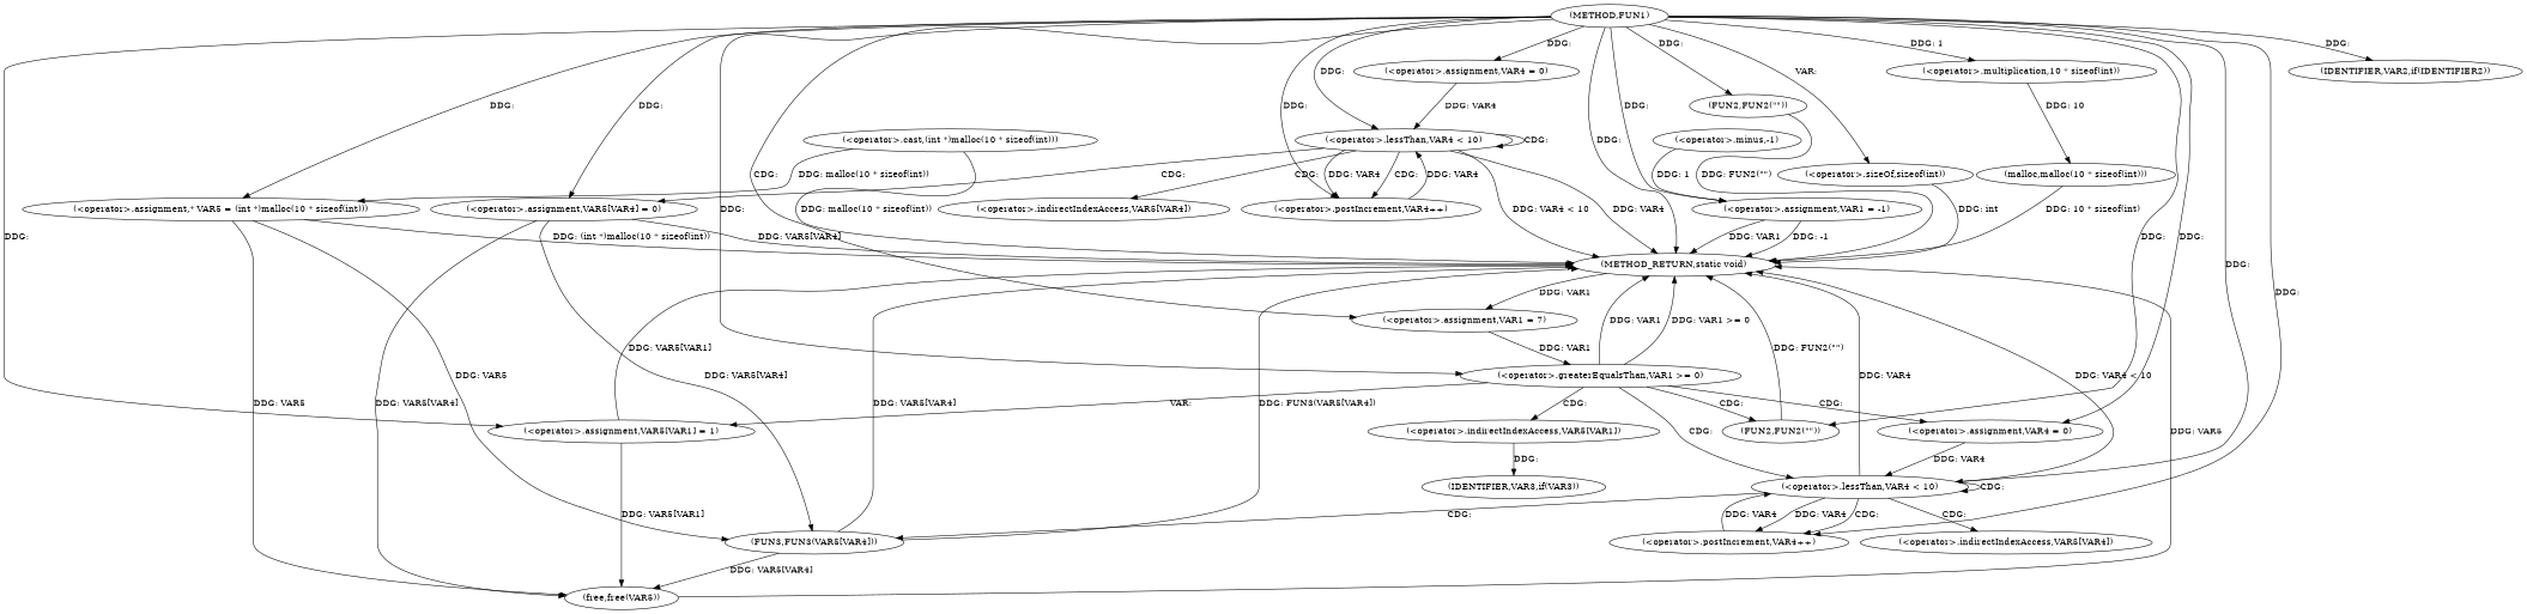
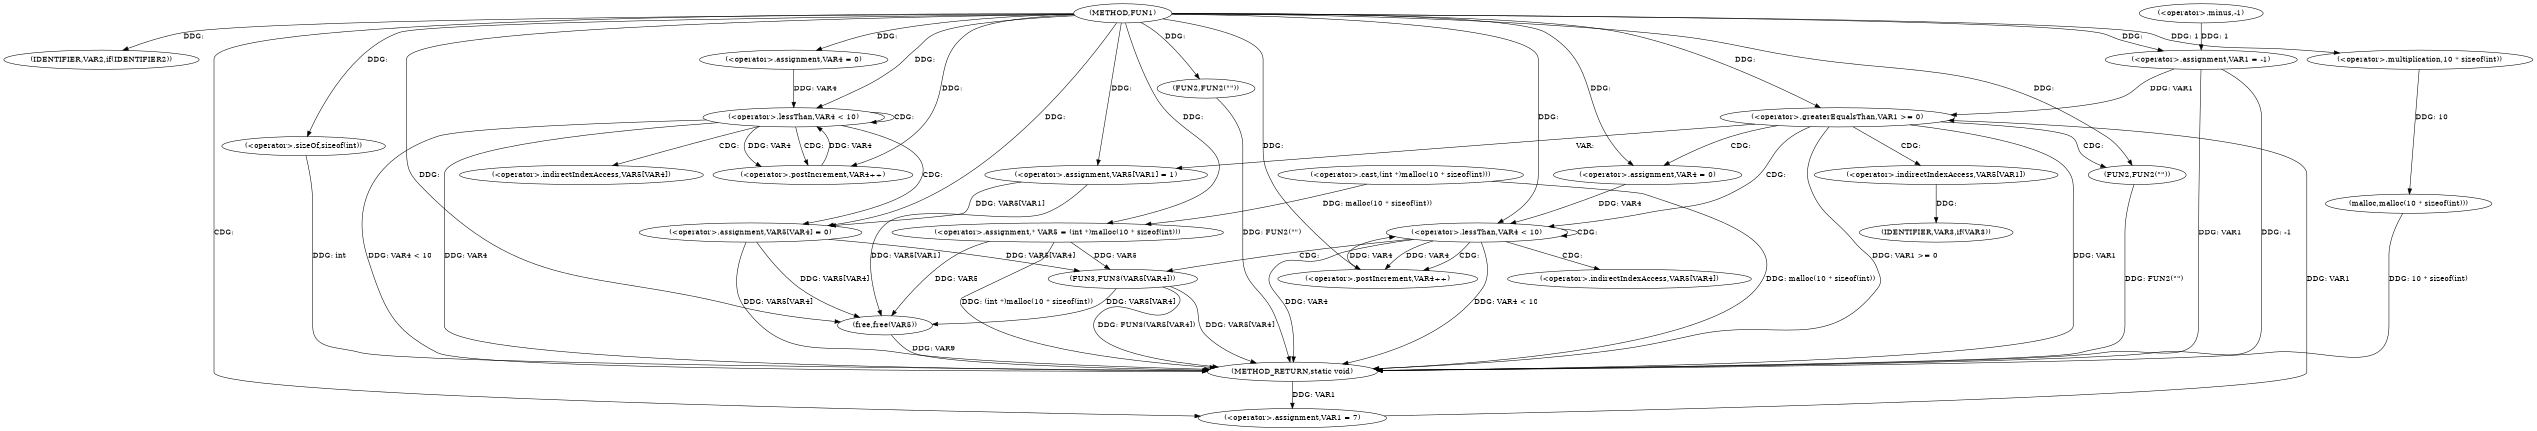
  digraph {
    n1 [label="(METHOD,FUN1)"]
    n2 [label="(<operator>.assignment,VAR1 = -1)"]
    n3 [label="(IDENTIFIER,VAR2,if(IDENTIFIER2))"]
    n4 [label="(FUN2,FUN2(\"\"))"]
    n5 [label="(<operator>.assignment,VAR1 = 7)"]
    n6 [label="(<operator>.assignment,* VAR5 = (int *)malloc(10 * sizeof(int)))"]
    n7 [label="(<operator>.multiplication,10 * sizeof(int))"]
    n8 [label="(<operator>.sizeOf,sizeof(int))"]
    n9 [label="(<operator>.assignment,VAR4 = 0)"]
    n10 [label="(<operator>.lessThan,VAR4 < 10)"]
    n11 [label="(<operator>.postIncrement,VAR4++)"]
    n12 [label="(<operator>.assignment,VAR5[VAR4] = 0)"]
    n13 [label="(<operator>.greaterEqualsThan,VAR1 >= 0)"]
    n14 [label="(<operator>.assignment,VAR5[VAR1] = 1)"]
    n15 [label="(<operator>.assignment,VAR4 = 0)"]
    n16 [label="(<operator>.lessThan,VAR4 < 10)"]
    n17 [label="(<operator>.postIncrement,VAR4++)"]
    n18 [label="(FUN2,FUN2(\"\"))"]
    n19 [label="(free,free(VAR5))"]
    n20 [label="(METHOD_RETURN,static void)"]
    n21 [label="(<operator>.minus,-1)"]
    n22 [label="(IDENTIFIER,VAR3,if(VAR3))"]
    n23 [label="(FUN3,FUN3(VAR5[VAR4]))"]
    n24 [label="(malloc,malloc(10 * sizeof(int)))"]
    n25 [label="(<operator>.indirectIndexAccess,VAR5[VAR4])"]
    n26 [label="(<operator>.indirectIndexAccess,VAR5[VAR1])"]
    n27 [label="(<operator>.indirectIndexAccess,VAR5[VAR4])"]
    n28 [label="(<operator>.cast,(int *)malloc(10 * sizeof(int)))"]
    n1 -> n2 [label="DDG: "]
    n1 -> n3 [label="DDG: "]
    n1 -> n4 [label="DDG: "]
    n1 -> n5 [label="CDG: "]
    n1 -> n6 [label="DDG: "]
    n1 -> n7 [label="DDG: 1"]
-   n1 -> n8 [label="VAR: "]
+   n1 -> n8 [label="DDG: "]
    n1 -> n9 [label="DDG: "]
    n1 -> n10 [label="DDG: "]
    n1 -> n11 [label="DDG: "]
    n1 -> n12 [label="DDG: "]
    n1 -> n13 [label="DDG: "]
    n1 -> n14 [label="DDG: "]
    n1 -> n15 [label="DDG: "]
    n1 -> n16 [label="DDG: "]
    n1 -> n17 [label="DDG: "]
    n1 -> n18 [label="DDG: "]
-   n1 -> n20 [label="DDG: "]
+   n1 -> n19 [label="DDG: "]
+   n2 -> n13 [label="DDG: VAR1"]
    n2 -> n20 [label="DDG: VAR1"]
    n2 -> n20 [label="DDG: -1"]
    n4 -> n20 [label="DDG: FUN2(\"\")"]
    n5 -> n13 [label="DDG: VAR1"]
    n6 -> n19 [label="DDG: VAR5"]
    n6 -> n20 [label="DDG: (int *)malloc(10 * sizeof(int))"]
    n6 -> n23 [label="DDG: VAR5"]
    n7 -> n24 [label="DDG: 10"]
    n8 -> n20 [label="DDG: int"]
    n9 -> n10 [label="DDG: VAR4"]
    n10 -> n10 [label="CDG: "]
    n10 -> n11 [label="DDG: VAR4"]
    n10 -> n11 [label="CDG: "]
    n10 -> n12 [label="CDG: "]
    n10 -> n20 [label="DDG: VAR4 < 10"]
    n10 -> n20 [label="DDG: VAR4"]
    n10 -> n25 [label="CDG: "]
    n11 -> n10 [label="DDG: VAR4"]
    n12 -> n19 [label="DDG: VAR5[VAR4]"]
    n12 -> n20 [label="DDG: VAR5[VAR4]"]
    n12 -> n23 [label="DDG: VAR5[VAR4]"]
    n13 -> n14 [label="VAR: "]
    n13 -> n15 [label="CDG: "]
    n13 -> n16 [label="CDG: "]
    n13 -> n18 [label="CDG: "]
    n13 -> n20 [label="DDG: VAR1"]
    n13 -> n20 [label="DDG: VAR1 >= 0"]
    n13 -> n26 [label="CDG: "]
    n14 -> n19 [label="DDG: VAR5[VAR1]"]
-   n14 -> n20 [label="DDG: VAR5[VAR1]"]
+   n14 -> n12 [label="DDG: VAR5[VAR1]"]
    n15 -> n16 [label="DDG: VAR4"]
    n16 -> n16 [label="CDG: "]
    n16 -> n17 [label="DDG: VAR4"]
    n16 -> n17 [label="CDG: "]
    n16 -> n20 [label="DDG: VAR4"]
    n16 -> n20 [label="DDG: VAR4 < 10"]
    n16 -> n23 [label="CDG: "]
    n16 -> n27 [label="CDG: "]
    n17 -> n16 [label="DDG: VAR4"]
    n18 -> n20 [label="DDG: FUN2(\"\")"]
-   n19 -> n20 [label="DDG: VAR5"]
+   n19 -> n20 [label="DDG: VAR9"]
    n20 -> n5 [label="DDG: VAR1"]
    n21 -> n2 [label="DDG: 1"]
    n23 -> n19 [label="DDG: VAR5[VAR4]"]
    n23 -> n20 [label="DDG: VAR5[VAR4]"]
    n23 -> n20 [label="DDG: FUN3(VAR5[VAR4])"]
    n24 -> n20 [label="DDG: 10 * sizeof(int)"]
    n26 -> n22 [label="DDG: "]
    n28 -> n6 [label="DDG: malloc(10 * sizeof(int))"]
    n28 -> n20 [label="DDG: malloc(10 * sizeof(int))"]
  }
